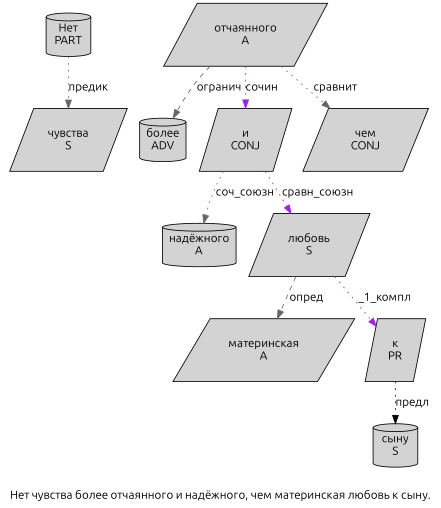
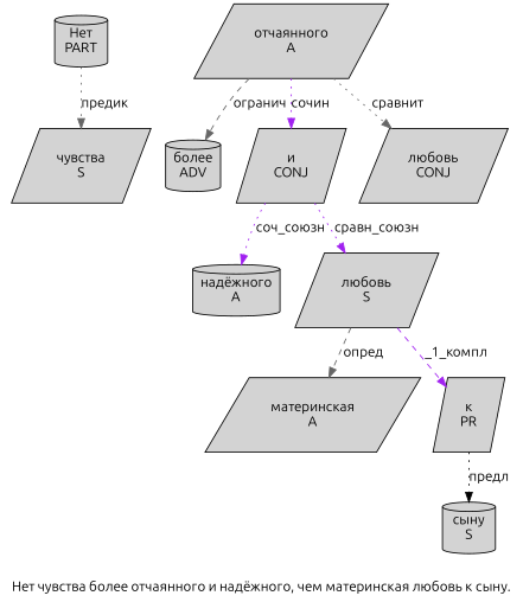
  digraph {
    fontname=Ubuntu
    label="Нет чувства более отчаянного и надёжного, чем материнская любовь к сыну."
    node [fillcolor=lightgray fontname=Ubuntu penwidth=1 shape=parallelogram style=filled]
    edge [color=gray40 fontname=Ubuntu style=dotted]
    n1 [label="Нет\nPART" shape=cylinder]
    n2 [label="чувства\nS"]
    n3 [label="более\nADV" shape=cylinder]
    n4 [label="отчаянного\nA"]
    n5 [label="и\nCONJ"]
-   n6 [label="чем\nCONJ"]
+   n6 [label="любовь\nCONJ"]
    n7 [label="надёжного\nA" shape=cylinder]
    n8 [label="любовь\nS"]
    n9 [label="материнская\nA"]
    n10 [label="к\nPR"]
    n11 [label="сыну\nS" shape=cylinder]
    n1 -> n2 [label="предик"]
    n4 -> n3 [label="огранич" style=dashed]
    n4 -> n5 [color=purple label="сочин"]
    n4 -> n6 [label="сравнит"]
-   n5 -> n7 [label="соч_союзн"]
+   n5 -> n7 [color=purple label="соч_союзн"]
    n5 -> n8 [color=purple label="сравн_союзн"]
    n8 -> n9 [label="опред" style=dashed]
-   n8 -> n10 [color=purple label="_1_компл"]
+   n8 -> n10 [color=purple label="_1_компл" style=dashed]
    n10 -> n11 [color=black label="предл"]
  }
